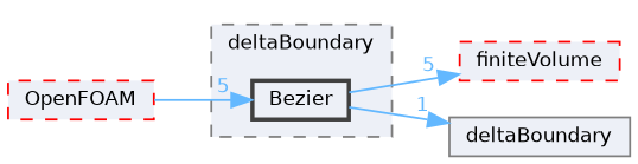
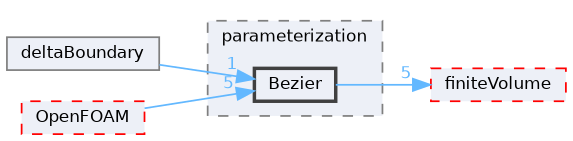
  digraph {
    compound=true
    rankdir=LR
    node [color=red fillcolor="#edf0f7" fontname=Helvetica fontsize=10 shape=box style="filled,dashed"]
    edge [color=steelblue1 fontcolor=steelblue1 fontname=Helvetica fontsize=10 headlabel=5 labeldistance=1.5 labelfontname=Helvetica labelfontsize=10]
    n1 [color=grey25 height=0.2 label=Bezier style="filled,bold" width=0.4]
    n2 [height=0.2 label=finiteVolume width=0.4]
    n3 [color=grey50 height=0.2 label=deltaBoundary style=filled width=0.4]
    n4 [height=0.2 label=OpenFOAM width=0.4]
    subgraph cluster_1 {
      bgcolor="#edf0f7"
      fontname=Helvetica
      fontsize=10
-     label=deltaBoundary
+     label=parameterization
      pencolor=grey50
      style="filled,dashed"
      n1
    }
    n1 -> n2
-   n1 -> n3 [headlabel=1]
+   n3 -> n1 [headlabel=1]
    n4 -> n1
  }
